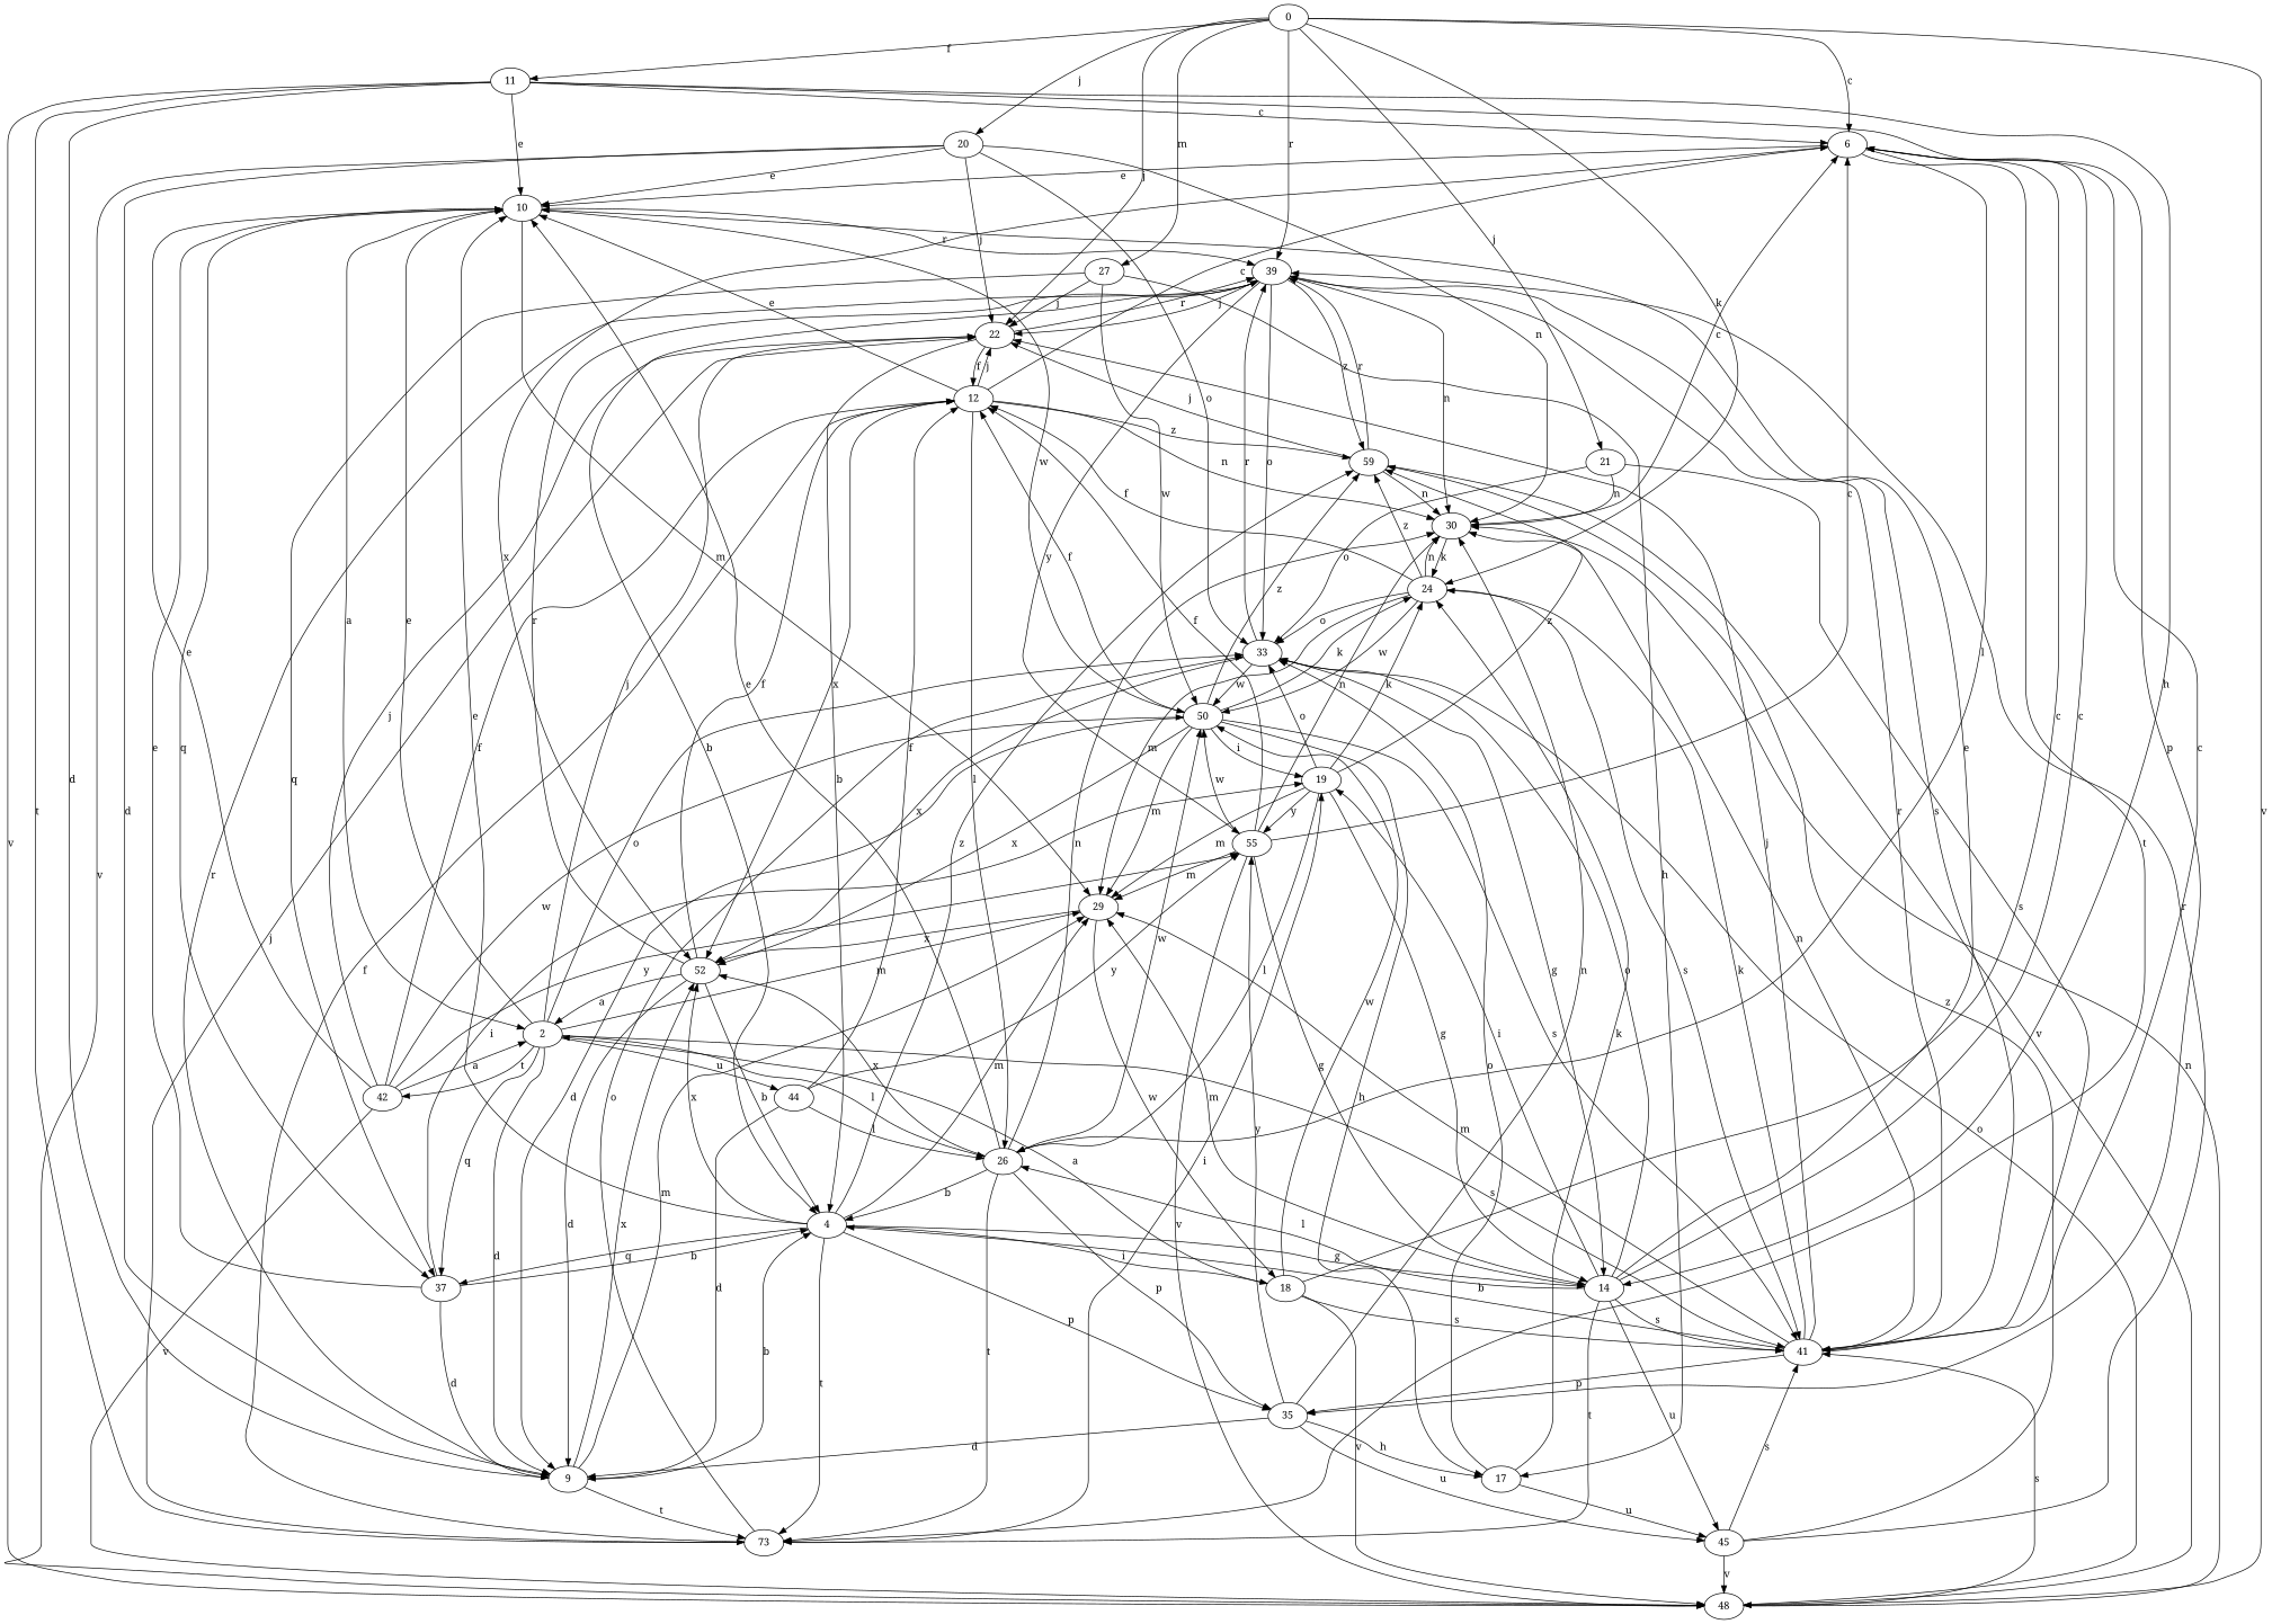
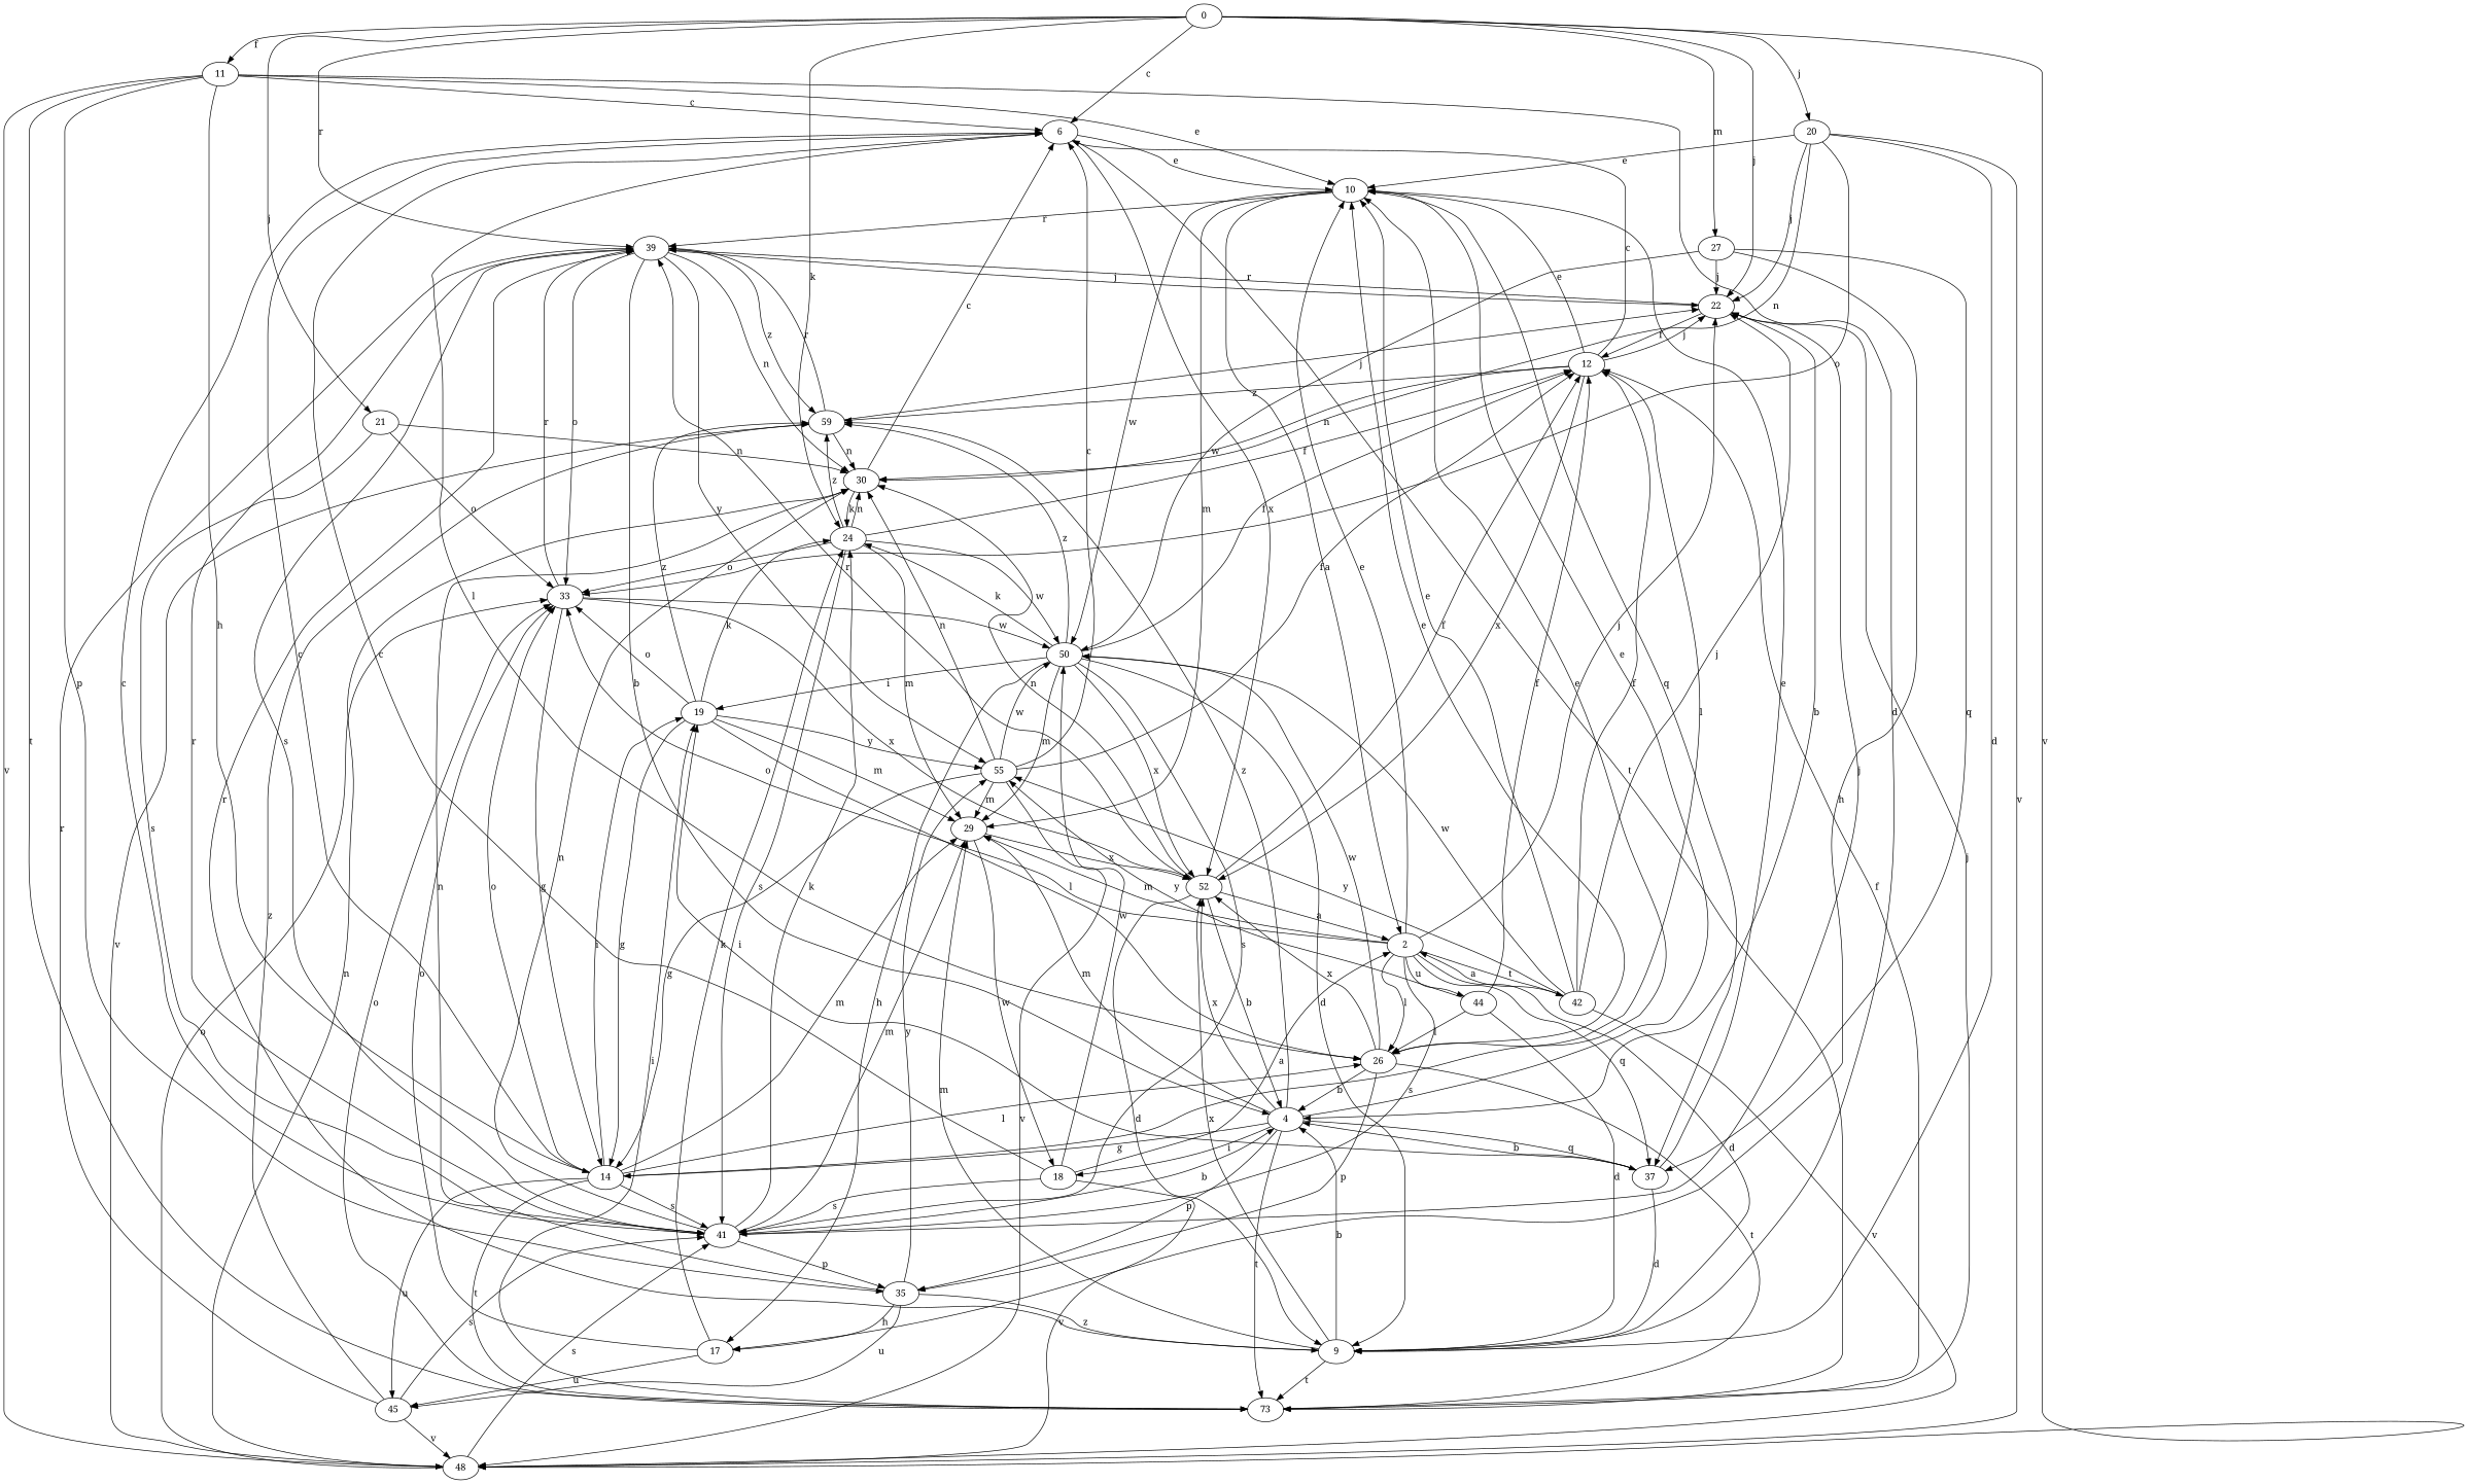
  strict digraph {
    fontname="Noto Serif"
    node [fontname="Noto Serif"]
    edge [fontname="Noto Serif"]
    0
    6
    11
    20
    21
    22
    24
    27
    39
    48
    10
    26
    n13 [label=73]
    52
    9
    14
    35
    33
    30
    41
    4
    12
    29
    59
    50
    37
    17
    55
    2
    42
    44
    18
    19
    45
    0 -> 6 [label=c]
    0 -> 11 [label=f]
    0 -> 20 [label=j]
    0 -> 21 [label=j]
    0 -> 22 [label=j]
    0 -> 24 [label=k]
    0 -> 27 [label=m]
    0 -> 39 [label=r]
    0 -> 48 [label=v]
    6 -> 10 [label=e]
    6 -> 26 [label=l]
    6 -> n13 [label=t]
    6 -> 52 [label=x]
    11 -> 6 [label=c]
    11 -> 48 [label=v]
    11 -> 10 [label=e]
    11 -> n13 [label=t]
    11 -> 9 [label=d]
    11 -> 14 [label=h]
    11 -> 35 [label=p]
    20 -> 22 [label=j]
    20 -> 48 [label=v]
    20 -> 10 [label=e]
    20 -> 9 [label=d]
    20 -> 33 [label=o]
    20 -> 30 [label=n]
    21 -> 33 [label=o]
    21 -> 30 [label=n]
    21 -> 41 [label=s]
    22 -> 39 [label=r]
    22 -> 4 [label=b]
    22 -> 12 [label=f]
    24 -> 33 [label=o]
    24 -> 30 [label=n]
    24 -> 41 [label=s]
    24 -> 12 [label=f]
    24 -> 29 [label=m]
    24 -> 59 [label=z]
    24 -> 50 [label=w]
    27 -> 22 [label=j]
    27 -> 50 [label=w]
    27 -> 37 [label=q]
    27 -> 17 [label=h]
    39 -> 22 [label=j]
    39 -> 33 [label=o]
    39 -> 30 [label=n]
    39 -> 41 [label=s]
    39 -> 4 [label=b]
    39 -> 59 [label=z]
    39 -> 55 [label=y]
    48 -> 33 [label=o]
    48 -> 30 [label=n]
    48 -> 41 [label=s]
    10 -> 39 [label=r]
    10 -> 29 [label=m]
    10 -> 50 [label=w]
    10 -> 37 [label=q]
    10 -> 2 [label=a]
    26 -> 10 [label=e]
    26 -> n13 [label=t]
    26 -> 52 [label=x]
    26 -> 35 [label=p]
    26 -> 4 [label=b]
    26 -> 50 [label=w]
    n13 -> 22 [label=j]
    n13 -> 33 [label=o]
    n13 -> 12 [label=f]
    n13 -> 19 [label=i]
    52 -> 39 [label=r]
    52 -> 9 [label=d]
-   26 -> 30 [label=n]
+   52 -> 30 [label=n]
    52 -> 4 [label=b]
    52 -> 12 [label=f]
    52 -> 2 [label=a]
    9 -> 39 [label=r]
    9 -> n13 [label=t]
    9 -> 52 [label=x]
    9 -> 4 [label=b]
    9 -> 29 [label=m]
    14 -> 6 [label=c]
    14 -> 10 [label=e]
    14 -> 26 [label=l]
    14 -> n13 [label=t]
    14 -> 33 [label=o]
    14 -> 41 [label=s]
    14 -> 29 [label=m]
    14 -> 19 [label=i]
    14 -> 45 [label=u]
-   35 -> 9 [label=d]
+   35 -> 9 [label=z]
    35 -> 30 [label=n]
    35 -> 17 [label=h]
    35 -> 55 [label=y]
    35 -> 45 [label=u]
    33 -> 39 [label=r]
    33 -> 52 [label=x]
    33 -> 14 [label=g]
    33 -> 50 [label=w]
    30 -> 6 [label=c]
    30 -> 24 [label=k]
    41 -> 6 [label=c]
    41 -> 22 [label=j]
    41 -> 24 [label=k]
    41 -> 39 [label=r]
    41 -> 35 [label=p]
    41 -> 30 [label=n]
    41 -> 4 [label=b]
    41 -> 29 [label=m]
    4 -> 10 [label=e]
    4 -> n13 [label=t]
    4 -> 52 [label=x]
    4 -> 14 [label=g]
    4 -> 35 [label=p]
    4 -> 29 [label=m]
    4 -> 59 [label=z]
    4 -> 37 [label=q]
    4 -> 18 [label=i]
    12 -> 6 [label=c]
    12 -> 22 [label=j]
    12 -> 10 [label=e]
    12 -> 26 [label=l]
    12 -> 52 [label=x]
    12 -> 30 [label=n]
    12 -> 59 [label=z]
    29 -> 52 [label=x]
    29 -> 18 [label=w]
    59 -> 22 [label=j]
    59 -> 39 [label=r]
    59 -> 48 [label=v]
    59 -> 30 [label=n]
    50 -> 24 [label=k]
    50 -> 52 [label=x]
    50 -> 9 [label=d]
    50 -> 41 [label=s]
    50 -> 12 [label=f]
    50 -> 29 [label=m]
    50 -> 59 [label=z]
    50 -> 17 [label=h]
    50 -> 19 [label=i]
    37 -> 10 [label=e]
    37 -> 9 [label=d]
    37 -> 4 [label=b]
    37 -> 19 [label=i]
    17 -> 24 [label=k]
    17 -> 33 [label=o]
    17 -> 45 [label=u]
    55 -> 6 [label=c]
    55 -> 48 [label=v]
    55 -> 14 [label=g]
    55 -> 30 [label=n]
    55 -> 12 [label=f]
    55 -> 29 [label=m]
    55 -> 50 [label=w]
    2 -> 22 [label=j]
    2 -> 10 [label=e]
    2 -> 26 [label=l]
    2 -> 9 [label=d]
    2 -> 33 [label=o]
    2 -> 41 [label=s]
    2 -> 29 [label=m]
    2 -> 37 [label=q]
    2 -> 42 [label=t]
    2 -> 44 [label=u]
    42 -> 22 [label=j]
    42 -> 48 [label=v]
    42 -> 10 [label=e]
    42 -> 12 [label=f]
    42 -> 50 [label=w]
    42 -> 55 [label=y]
    42 -> 2 [label=a]
    44 -> 26 [label=l]
    44 -> 9 [label=d]
    44 -> 12 [label=f]
    44 -> 55 [label=y]
    18 -> 6 [label=c]
    18 -> 48 [label=v]
    18 -> 41 [label=s]
    18 -> 50 [label=w]
    18 -> 2 [label=a]
    19 -> 24 [label=k]
    19 -> 26 [label=l]
    19 -> 14 [label=g]
    19 -> 33 [label=o]
    19 -> 29 [label=m]
    19 -> 59 [label=z]
    19 -> 55 [label=y]
    45 -> 39 [label=r]
    45 -> 48 [label=v]
    45 -> 41 [label=s]
    45 -> 59 [label=z]
  }
